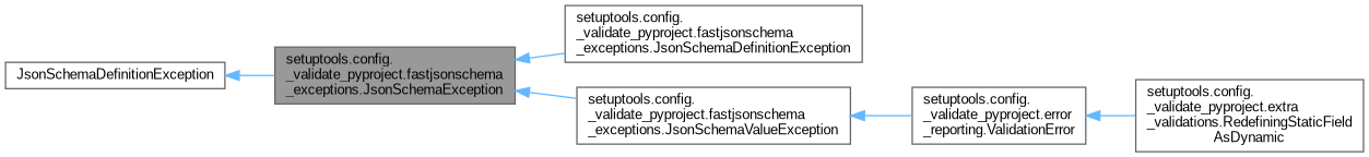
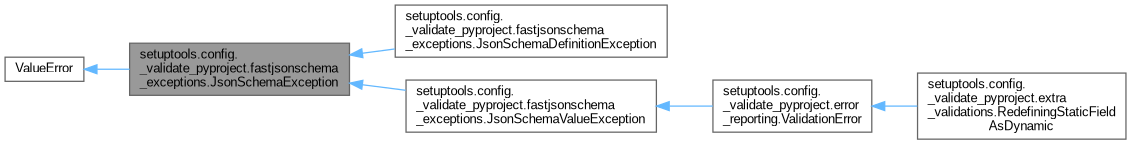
  digraph {
    rankdir=LR
    fontname="Liberation Sans"
    node [color=gray40 fillcolor=white fontname="Liberation Sans" fontsize=10 shape=box style=filled]
    edge [color=steelblue1 dir=back fontname="Liberation Sans" fontsize=10 labelfontname=Helvetica labelfontsize=10 style=solid]
    n1 [fillcolor=grey60 fontcolor=black height=0.2 label="setuptools.config.\l_validate_pyproject.fastjsonschema\l_exceptions.JsonSchemaException" width=0.4]
    n2 [height=0.2 label="setuptools.config.\l_validate_pyproject.fastjsonschema\l_exceptions.JsonSchemaDefinitionException" width=0.4]
    n3 [height=0.2 label="setuptools.config.\l_validate_pyproject.fastjsonschema\l_exceptions.JsonSchemaValueException" width=0.4]
-   n4 [height=0.2 label=JsonSchemaDefinitionException width=0.4]
+   n4 [height=0.2 label=ValueError width=0.4]
    n5 [height=0.2 label="setuptools.config.\l_validate_pyproject.error\l_reporting.ValidationError" width=0.4]
    n6 [height=0.2 label="setuptools.config.\l_validate_pyproject.extra\l_validations.RedefiningStaticField\lAsDynamic" width=0.4]
    n1 -> n2
    n1 -> n3
    n3 -> n5
    n4 -> n1
    n5 -> n6
  }
